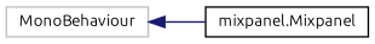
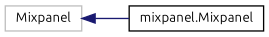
  digraph {
    rankdir=LR
    fontname=Ubuntu
    node [fillcolor=white fontname=Ubuntu fontsize=10 shape=record style=filled]
-   n1 [color=grey75 height=0.2 label=MonoBehaviour width=0.4]
+   n1 [color=grey75 height=0.2 label=Mixpanel width=0.4]
    n2 [color=black height=0.2 label="mixpanel.Mixpanel" width=0.4]
    n1 -> n2 [color=midnightblue dir=back fontname=Ubuntu fontsize=10 labelfontname=Helvetica labelfontsize=10 style=solid]
  }
